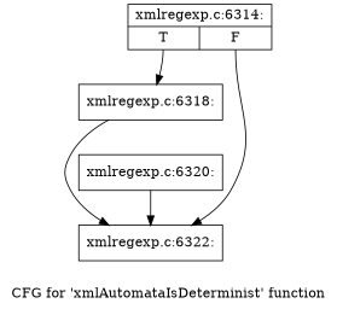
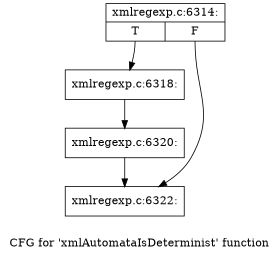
  digraph {
    label="CFG for 'xmlAutomataIsDeterminist' function"
    node [shape=record]
    n1 [label="{xmlregexp.c:6314:|{<s0>T|<s1>F}}"]
    n2 [label="{xmlregexp.c:6318:}"]
    n3 [label="{xmlregexp.c:6322:}"]
    n4 [label="{xmlregexp.c:6320:}"]
    n1 -> n2 [tailport=s0]
    n1 -> n3 [tailport=s1]
-   n2 -> n3
+   n2 -> n4
    n4 -> n3
  }
